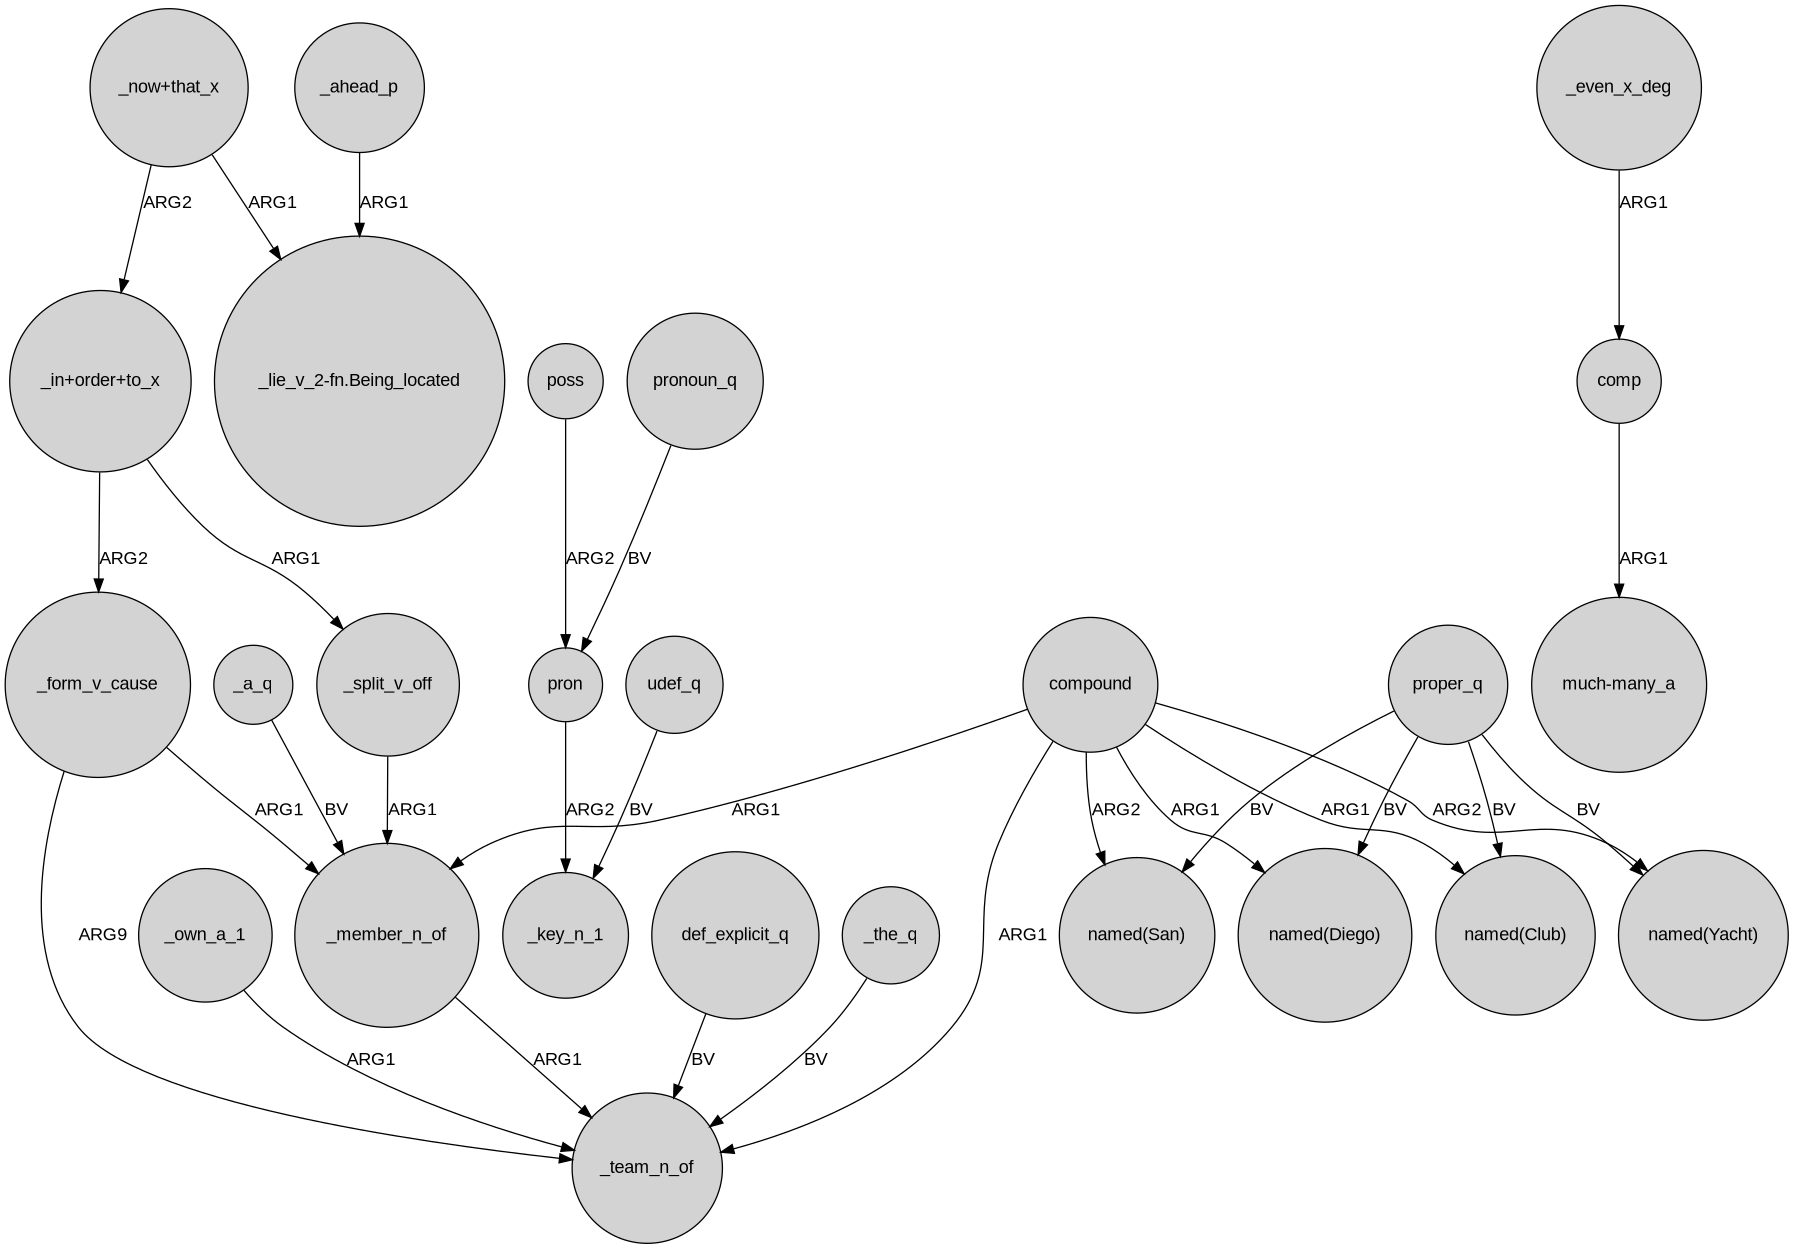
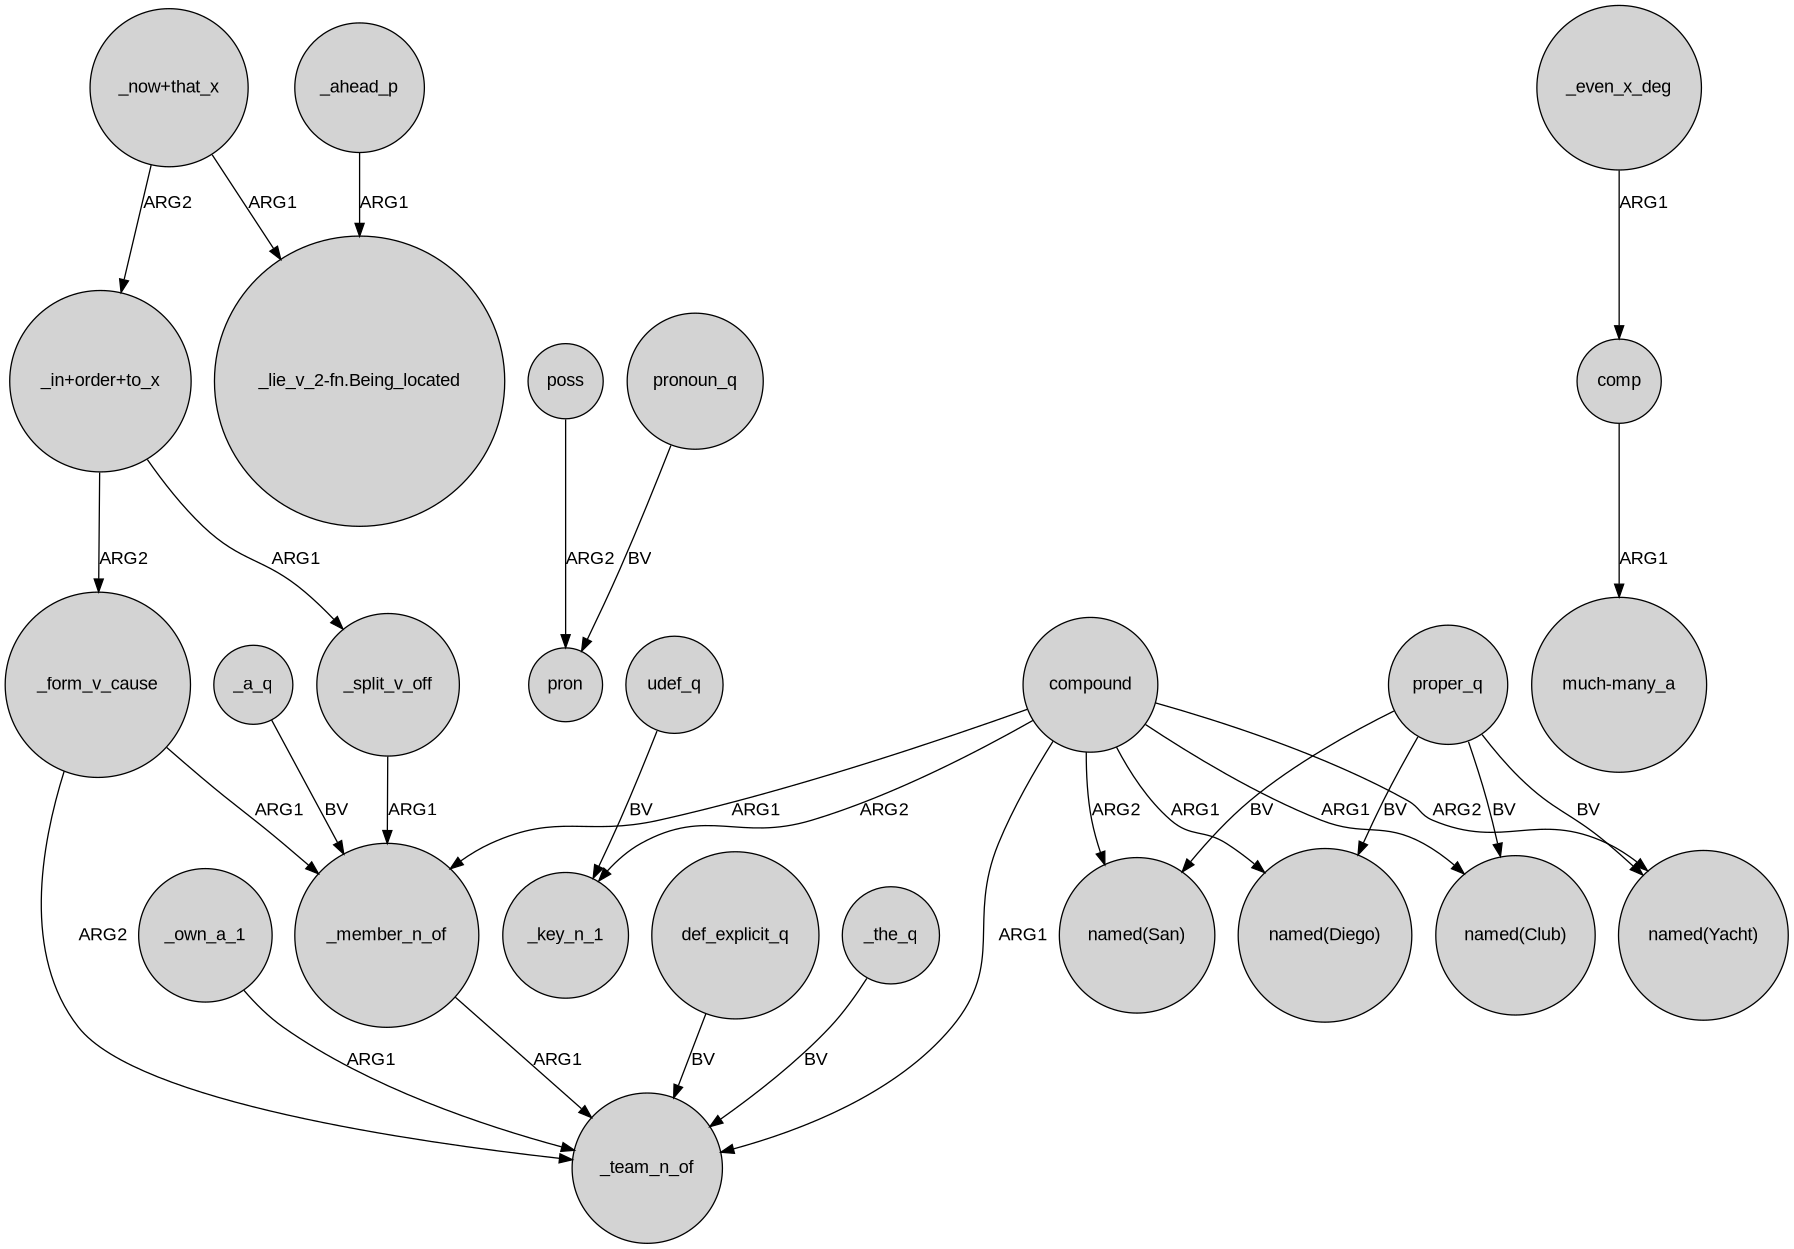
  digraph {
    fontname="Liberation Sans"
    node [fontname="Liberation Sans" shape=circle style=filled]
    edge [fontname="Liberation Sans"]
    _member_n_of
    _team_n_of
    _own_a_1
    "_now+that_x"
    "_in+order+to_x"
    "_lie_v_2-fn.Being_located"
    _split_v_off
    _form_v_cause
    compound
    _key_n_1
    "named(Diego)"
    "named(San)"
    "named(Club)"
    "named(Yacht)"
    proper_q
    def_explicit_q
    poss
    pron
    udef_q
    _even_x_deg
    comp
    "much-many_a"
    pronoun_q
    _ahead_p
    _the_q
    _a_q
    _member_n_of -> _team_n_of [label=ARG1]
    _own_a_1 -> _team_n_of [label=ARG1]
    "_now+that_x" -> "_in+order+to_x" [label=ARG2]
    "_now+that_x" -> "_lie_v_2-fn.Being_located" [label=ARG1]
    "_in+order+to_x" -> _split_v_off [label=ARG1]
    "_in+order+to_x" -> _form_v_cause [label=ARG2]
    _split_v_off -> _member_n_of [label=ARG1]
    _form_v_cause -> _member_n_of [label=ARG1]
-   _form_v_cause -> _team_n_of [label=ARG9]
+   _form_v_cause -> _team_n_of [label=ARG2]
    compound -> _member_n_of [label=ARG1]
    compound -> _team_n_of [label=ARG1]
-   pron -> _key_n_1 [label=ARG2]
+   compound -> _key_n_1 [label=ARG2]
    compound -> "named(Diego)" [label=ARG1]
    compound -> "named(San)" [label=ARG2]
    compound -> "named(Club)" [label=ARG1]
    compound -> "named(Yacht)" [label=ARG2]
    proper_q -> "named(Diego)" [label=BV]
    proper_q -> "named(San)" [label=BV]
    proper_q -> "named(Club)" [label=BV]
    proper_q -> "named(Yacht)" [label=BV]
    def_explicit_q -> _team_n_of [label=BV]
    poss -> pron [label=ARG2]
    udef_q -> _key_n_1 [label=BV]
    _even_x_deg -> comp [label=ARG1]
    comp -> "much-many_a" [label=ARG1]
    pronoun_q -> pron [label=BV]
    _ahead_p -> "_lie_v_2-fn.Being_located" [label=ARG1]
    _the_q -> _team_n_of [label=BV]
    _a_q -> _member_n_of [label=BV]
  }
